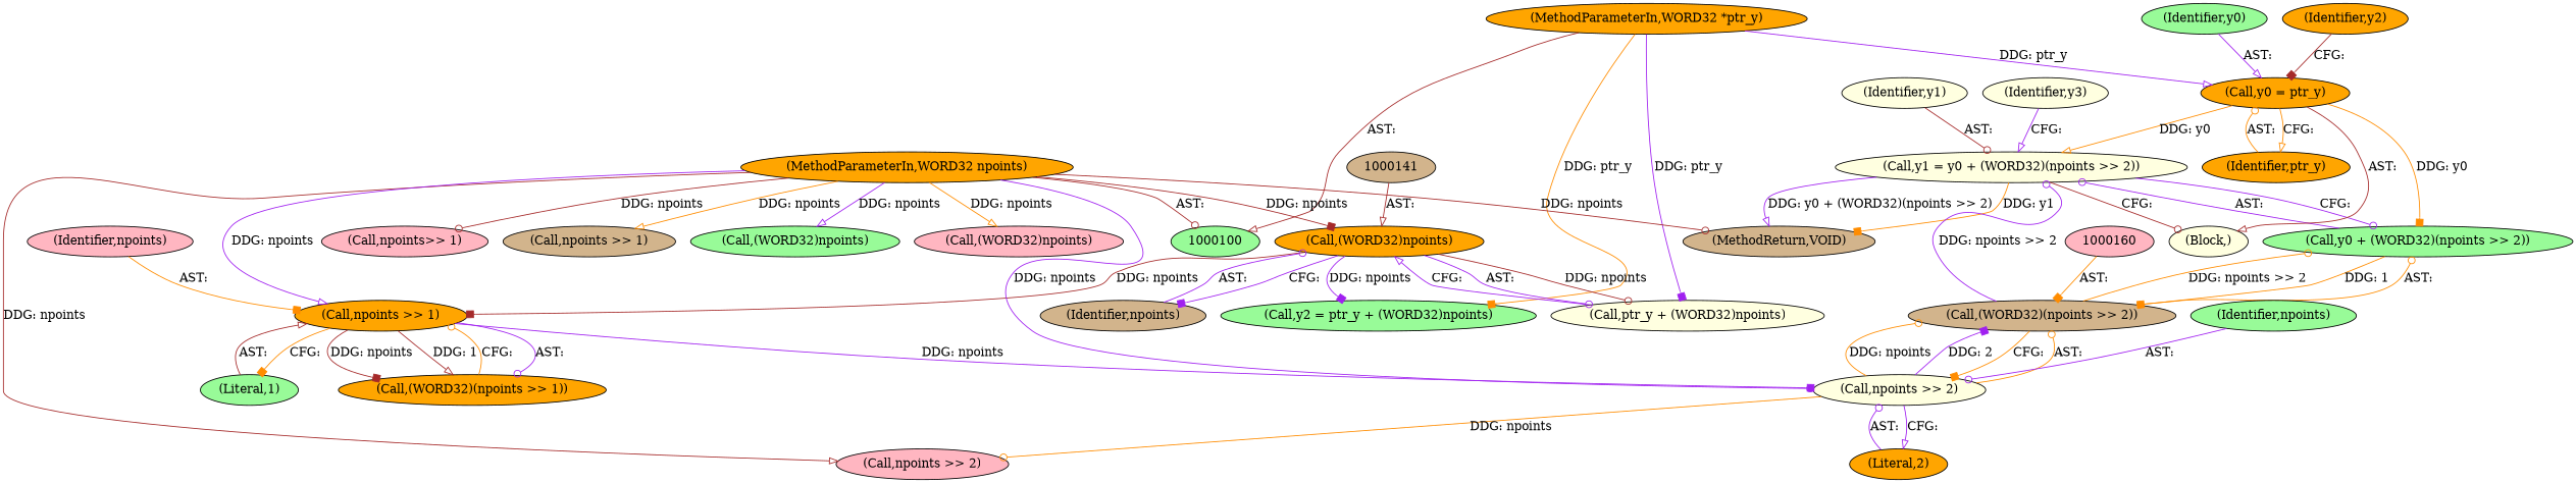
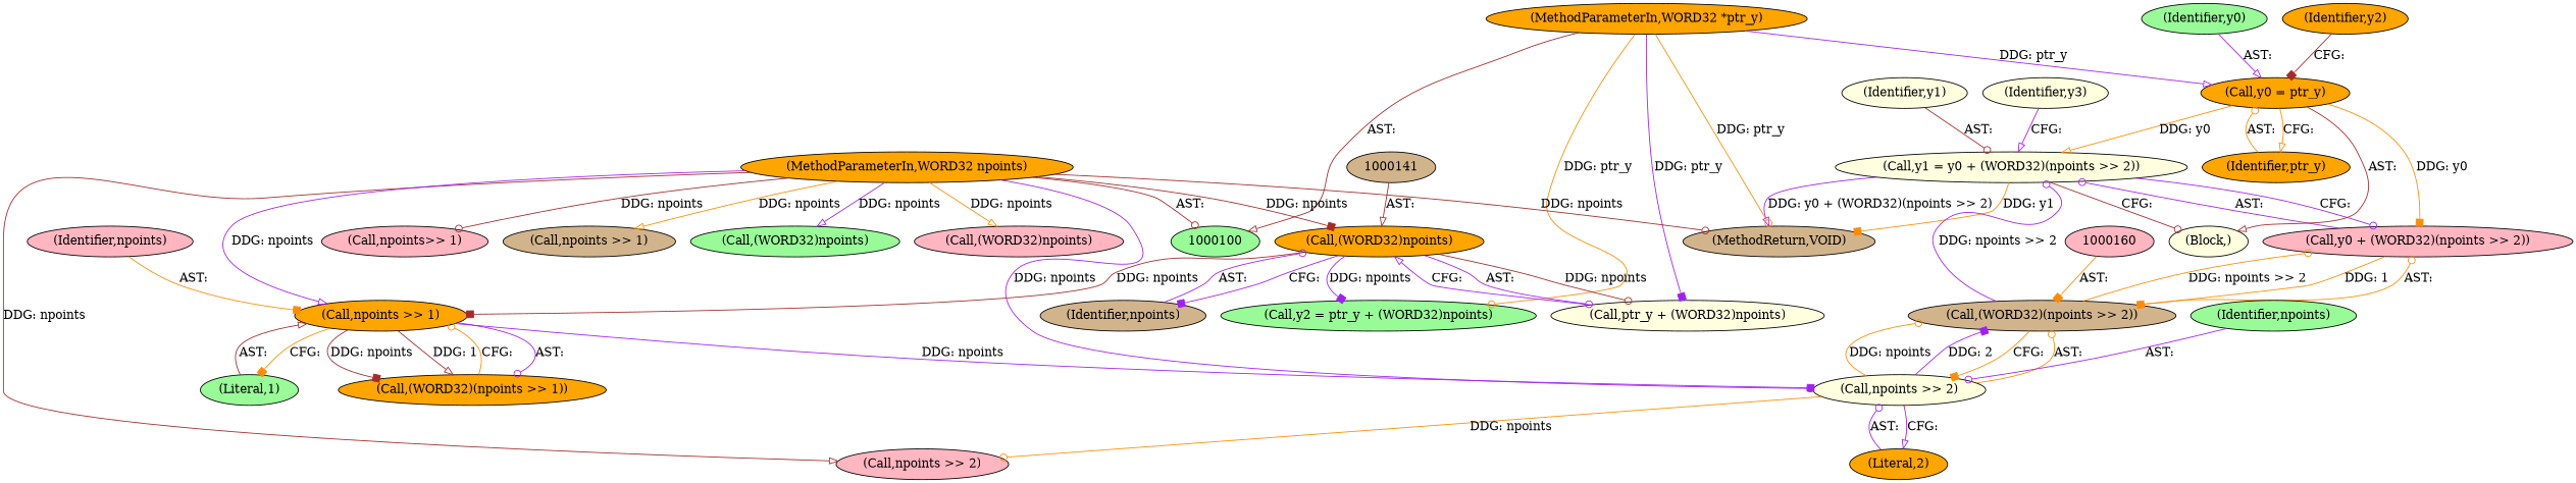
  digraph {
    node [fillcolor=orange style=filled]
    edge [arrowhead=odot color=purple]
    n1 [fillcolor=lightyellow label="(Call,y1 = y0 + (WORD32)(npoints >> 2))"]
-   n2 [fillcolor=palegreen label="(Call,y0 + (WORD32)(npoints >> 2))"]
+   n2 [fillcolor=lightpink label="(Call,y0 + (WORD32)(npoints >> 2))"]
    n3 [fillcolor=lightyellow label="(Block,)"]
    n4 [fillcolor=tan label="(MethodReturn,VOID)"]
    n5 [fillcolor=tan label="(Call,(WORD32)(npoints >> 2))"]
    n6 [label="(Call,y0 = ptr_y)"]
    n7 [label="(Identifier,ptr_y)"]
    n8 [label="(MethodParameterIn,WORD32 *ptr_y)"]
    n9 [fillcolor=lightyellow label="(Call,ptr_y + (WORD32)npoints)"]
    n10 [fillcolor=palegreen label="(Call,y2 = ptr_y + (WORD32)npoints)"]
    1000100 [fillcolor=palegreen]
    n12 [label="(Call,(WORD32)npoints)"]
    n13 [fillcolor=lightyellow label="(Call,npoints >> 2)"]
    n14 [label="(Literal,2)"]
    n15 [fillcolor=lightpink label="(Call,npoints >> 2)"]
    n16 [label="(Call,npoints >> 1)"]
    n17 [fillcolor=palegreen label="(Literal,1)"]
    n18 [label="(Call,(WORD32)(npoints >> 1))"]
    n19 [fillcolor=tan label="(Identifier,npoints)"]
    n20 [label="(MethodParameterIn,WORD32 npoints)"]
    n21 [fillcolor=lightpink label="(Call,npoints>> 1)"]
    n22 [fillcolor=tan label="(Call,npoints >> 1)"]
    n23 [fillcolor=palegreen label="(Call,(WORD32)npoints)"]
    n24 [fillcolor=lightpink label="(Call,(WORD32)npoints)"]
    n25 [fillcolor=palegreen label="(Identifier,npoints)"]
    n26 [fillcolor=lightpink label="(Identifier,npoints)"]
    n27 [fillcolor=lightyellow label="(Identifier,y1)"]
    n28 [fillcolor=lightyellow label="(Identifier,y3)"]
    n29 [fillcolor=palegreen label="(Identifier,y0)"]
    n30 [label="(Identifier,y2)"]
    1000160 [fillcolor=lightpink]
    1000141 [fillcolor=tan]
    n1 -> n2 [label="CFG: "]
    n1 -> n3 [color=brown label="CFG: "]
    n1 -> n4 [arrowhead=onormal label="DDG: y0 + (WORD32)(npoints >> 2)"]
    n1 -> n4 [arrowhead=box color=darkorange label="DDG: y1"]
    n2 -> n1 [label="AST: "]
    n2 -> n5 [arrowhead=box color=darkorange label="DDG: 1"]
    n5 -> n1 [label="DDG: npoints >> 2"]
    n5 -> n2 [color=darkorange label="AST: "]
    n5 -> n2 [color=darkorange label="DDG: npoints >> 2"]
    n5 -> n13 [arrowhead=box color=darkorange label="CFG: "]
    n6 -> n1 [arrowhead=onormal color=darkorange label="DDG: y0"]
    n6 -> n2 [arrowhead=box color=darkorange label="DDG: y0"]
    n6 -> n3 [arrowhead=onormal color=brown label="AST: "]
    n6 -> n7 [arrowhead=onormal color=darkorange label="CFG: "]
    n7 -> n6 [color=darkorange label="AST: "]
+   n8 -> n4 [color=darkorange label="DDG: ptr_y"]
    n8 -> n6 [arrowhead=onormal label="DDG: ptr_y"]
    n8 -> n9 [arrowhead=box label="DDG: ptr_y"]
-   n8 -> n10 [arrowhead=box color=darkorange label="DDG: ptr_y"]
+   n8 -> n10 [color=darkorange label="DDG: ptr_y"]
    n8 -> 1000100 [arrowhead=onormal color=brown label="AST: "]
    n9 -> n12 [arrowhead=onormal label="CFG: "]
    n12 -> n9 [label="AST: "]
    n12 -> n9 [color=brown label="DDG: npoints"]
    n12 -> n10 [arrowhead=box label="DDG: npoints"]
    n12 -> n16 [arrowhead=box color=brown label="DDG: npoints"]
    n12 -> n19 [arrowhead=box label="CFG: "]
    n13 -> n5 [color=darkorange label="AST: "]
    n13 -> n5 [color=darkorange label="DDG: npoints"]
    n13 -> n5 [arrowhead=box label="DDG: 2"]
    n13 -> n14 [arrowhead=onormal label="CFG: "]
    n13 -> n15 [color=darkorange label="DDG: npoints"]
    n14 -> n13 [label="AST: "]
    n16 -> n13 [arrowhead=box label="DDG: npoints"]
    n16 -> n17 [arrowhead=box color=darkorange label="CFG: "]
    n16 -> n18 [label="AST: "]
    n16 -> n18 [arrowhead=box color=brown label="DDG: npoints"]
    n16 -> n18 [arrowhead=onormal color=brown label="DDG: 1"]
    n17 -> n16 [arrowhead=onormal color=brown label="AST: "]
    n18 -> n16 [color=darkorange label="CFG: "]
    n19 -> n12 [label="AST: "]
    n20 -> n4 [color=brown label="DDG: npoints"]
    n20 -> 1000100 [color=brown label="AST: "]
    n20 -> n12 [arrowhead=box color=brown label="DDG: npoints"]
    n20 -> n13 [label="DDG: npoints"]
    n20 -> n15 [arrowhead=onormal color=brown label="DDG: npoints"]
    n20 -> n16 [arrowhead=onormal label="DDG: npoints"]
    n20 -> n21 [color=brown label="DDG: npoints"]
    n20 -> n22 [arrowhead=onormal color=darkorange label="DDG: npoints"]
    n20 -> n23 [arrowhead=onormal label="DDG: npoints"]
    n20 -> n24 [arrowhead=onormal color=darkorange label="DDG: npoints"]
    n25 -> n13 [label="AST: "]
    n26 -> n16 [arrowhead=box color=darkorange label="AST: "]
    n27 -> n1 [color=brown label="AST: "]
    n28 -> n1 [arrowhead=onormal label="CFG: "]
    n29 -> n6 [arrowhead=onormal label="AST: "]
    n30 -> n6 [arrowhead=box color=brown label="CFG: "]
    1000160 -> n5 [arrowhead=box color=darkorange label="AST: "]
    1000141 -> n12 [arrowhead=onormal color=brown label="AST: "]
  }
